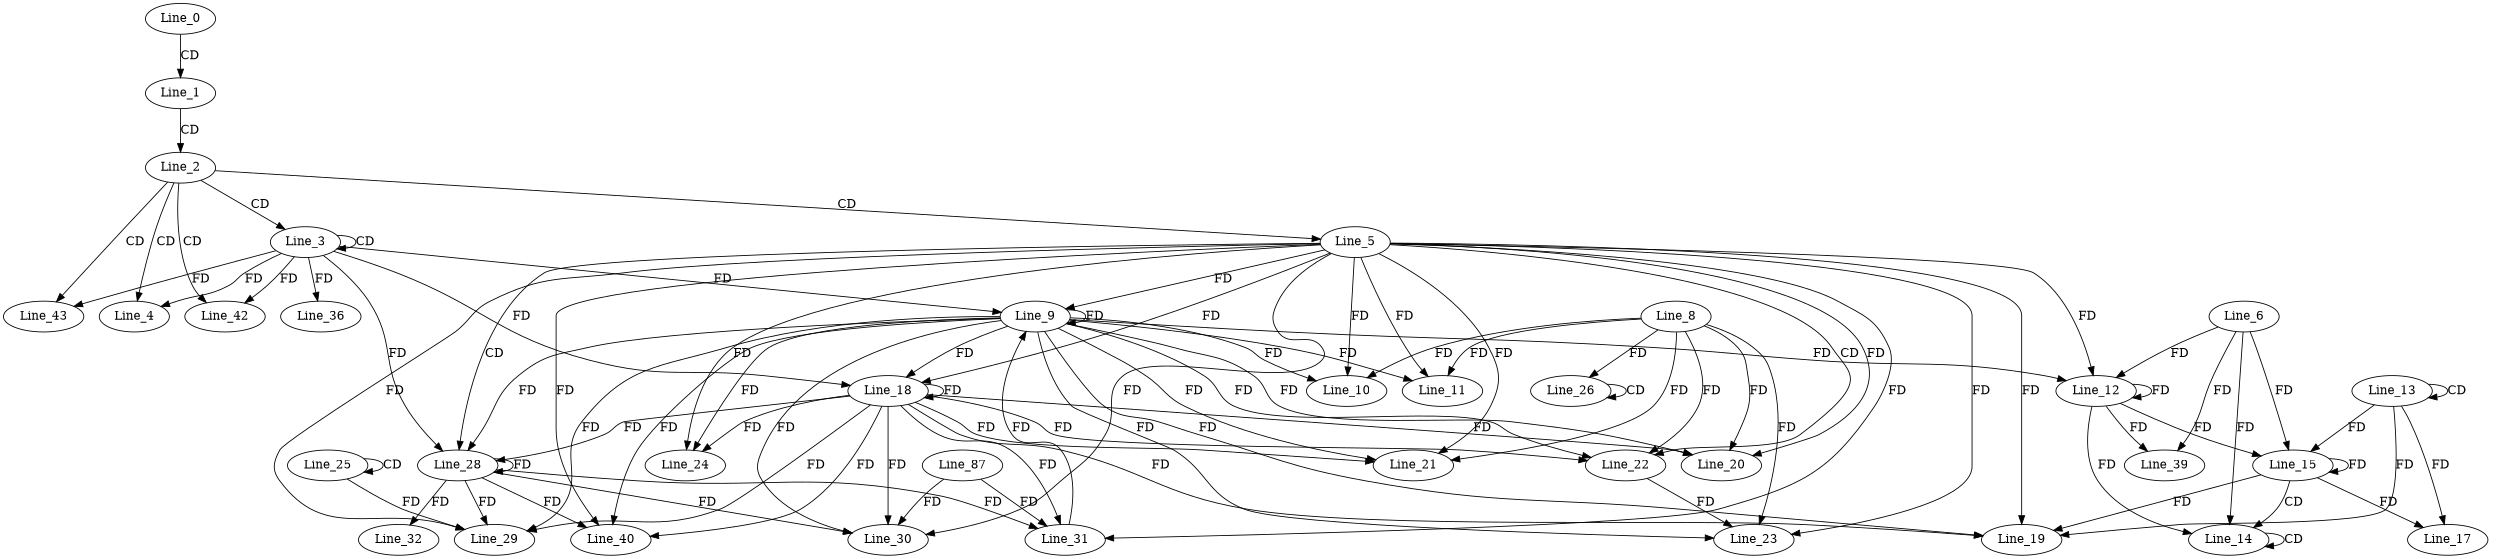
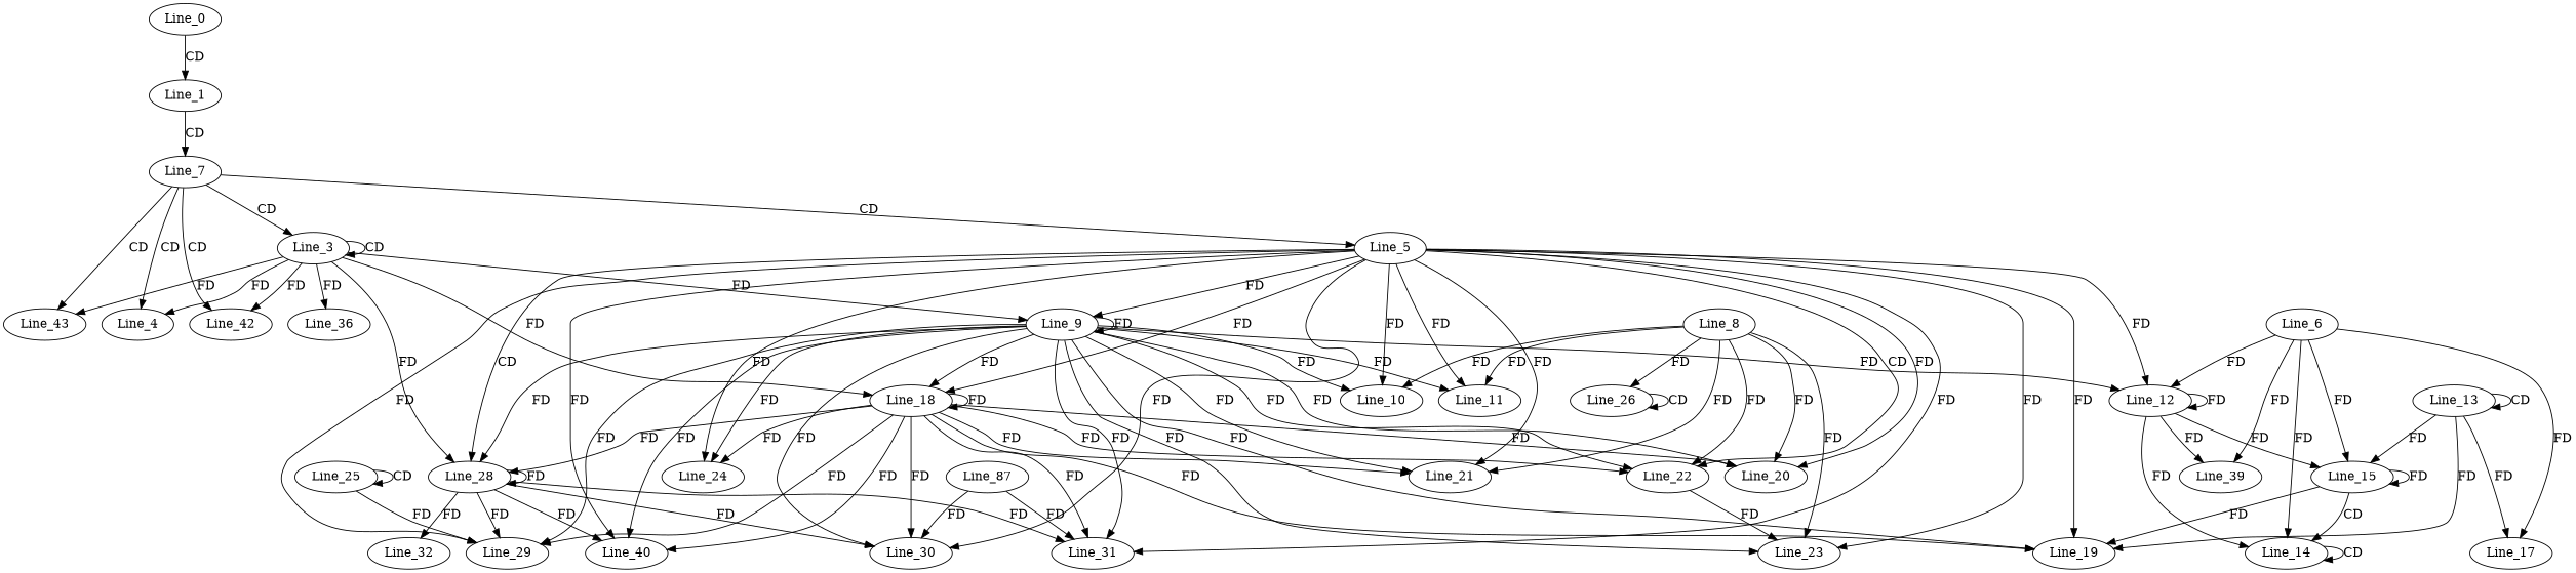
  digraph {
    Line_0
    Line_1
-   Line_2
+   Line_2 [label=Line_7]
    Line_3
    Line_4
    Line_5
    Line_42
    Line_43
    Line_9
    Line_18
    Line_28
    Line_36
    Line_10
    Line_11
    Line_12
    Line_19
    Line_20
    Line_21
    Line_22
    Line_23
    Line_24
    Line_29
    Line_30
    Line_31
    Line_40
    Line_6
    Line_14
    Line_15
    Line_39
    Line_32
    Line_17
    Line_8
    Line_26
    Line_13
    Line_25
    n36 [label=Line_87]
    Line_0 -> Line_1 [label=CD]
    Line_1 -> Line_2 [label=CD]
    Line_2 -> Line_3 [label=CD]
    Line_2 -> Line_4 [label=CD]
    Line_2 -> Line_5 [label=CD]
    Line_2 -> Line_42 [label=CD]
    Line_2 -> Line_43 [label=CD]
    Line_3 -> Line_3 [label=CD]
    Line_3 -> Line_4 [label=FD]
    Line_3 -> Line_42 [label=FD]
    Line_3 -> Line_43 [label=FD]
    Line_3 -> Line_9 [label=FD]
    Line_3 -> Line_18 [label=FD]
    Line_3 -> Line_28 [label=FD]
    Line_3 -> Line_36 [label=FD]
    Line_5 -> Line_9 [label=FD]
    Line_5 -> Line_18 [label=FD]
    Line_5 -> Line_28 [label=CD]
    Line_5 -> Line_10 [label=FD]
    Line_5 -> Line_11 [label=FD]
    Line_5 -> Line_12 [label=FD]
    Line_5 -> Line_19 [label=FD]
    Line_5 -> Line_20 [label=FD]
    Line_5 -> Line_21 [label=FD]
    Line_5 -> Line_22 [label=CD]
    Line_5 -> Line_23 [label=FD]
    Line_5 -> Line_24 [label=FD]
    Line_5 -> Line_29 [label=FD]
    Line_5 -> Line_30 [label=FD]
    Line_5 -> Line_31 [label=FD]
    Line_5 -> Line_40 [label=FD]
    Line_9 -> Line_9 [label=FD]
    Line_9 -> Line_18 [label=FD]
    Line_9 -> Line_28 [label=FD]
    Line_9 -> Line_10 [label=FD]
    Line_9 -> Line_11 [label=FD]
    Line_9 -> Line_12 [label=FD]
    Line_9 -> Line_19 [label=FD]
    Line_9 -> Line_20 [label=FD]
    Line_9 -> Line_21 [label=FD]
    Line_9 -> Line_22 [label=FD]
    Line_9 -> Line_23 [label=FD]
    Line_9 -> Line_24 [label=FD]
    Line_9 -> Line_29 [label=FD]
    Line_9 -> Line_30 [label=FD]
-   Line_31 -> Line_9 [label=FD]
+   Line_9 -> Line_31 [label=FD]
    Line_9 -> Line_40 [label=FD]
    Line_18 -> Line_18 [label=FD]
    Line_18 -> Line_28 [label=FD]
    Line_18 -> Line_19 [label=FD]
    Line_18 -> Line_20 [label=FD]
    Line_18 -> Line_21 [label=FD]
    Line_18 -> Line_22 [label=FD]
    Line_18 -> Line_24 [label=FD]
    Line_18 -> Line_29 [label=FD]
    Line_18 -> Line_30 [label=FD]
    Line_18 -> Line_31 [label=FD]
    Line_18 -> Line_40 [label=FD]
    Line_28 -> Line_28 [label=FD]
    Line_28 -> Line_29 [label=FD]
    Line_28 -> Line_30 [label=FD]
    Line_28 -> Line_31 [label=FD]
    Line_28 -> Line_40 [label=FD]
    Line_28 -> Line_32 [label=FD]
    Line_12 -> Line_12 [label=FD]
    Line_12 -> Line_14 [label=FD]
    Line_12 -> Line_15 [label=FD]
    Line_12 -> Line_39 [label=FD]
    Line_22 -> Line_23 [label=FD]
    Line_6 -> Line_12 [label=FD]
    Line_6 -> Line_14 [label=FD]
    Line_6 -> Line_15 [label=FD]
    Line_6 -> Line_39 [label=FD]
    Line_14 -> Line_14 [label=CD]
    Line_15 -> Line_19 [label=FD]
    Line_15 -> Line_14 [label=CD]
    Line_15 -> Line_15 [label=FD]
-   Line_15 -> Line_17 [label=FD]
+   Line_6 -> Line_17 [label=FD]
    Line_8 -> Line_10 [label=FD]
    Line_8 -> Line_11 [label=FD]
    Line_8 -> Line_20 [label=FD]
    Line_8 -> Line_21 [label=FD]
    Line_8 -> Line_22 [label=FD]
    Line_8 -> Line_23 [label=FD]
    Line_8 -> Line_26 [label=FD]
    Line_26 -> Line_26 [label=CD]
    Line_13 -> Line_19 [label=FD]
    Line_13 -> Line_15 [label=FD]
    Line_13 -> Line_17 [label=FD]
    Line_13 -> Line_13 [label=CD]
    Line_25 -> Line_29 [label=FD]
    Line_25 -> Line_25 [label=CD]
    n36 -> Line_30 [label=FD]
    n36 -> Line_31 [label=FD]
  }
